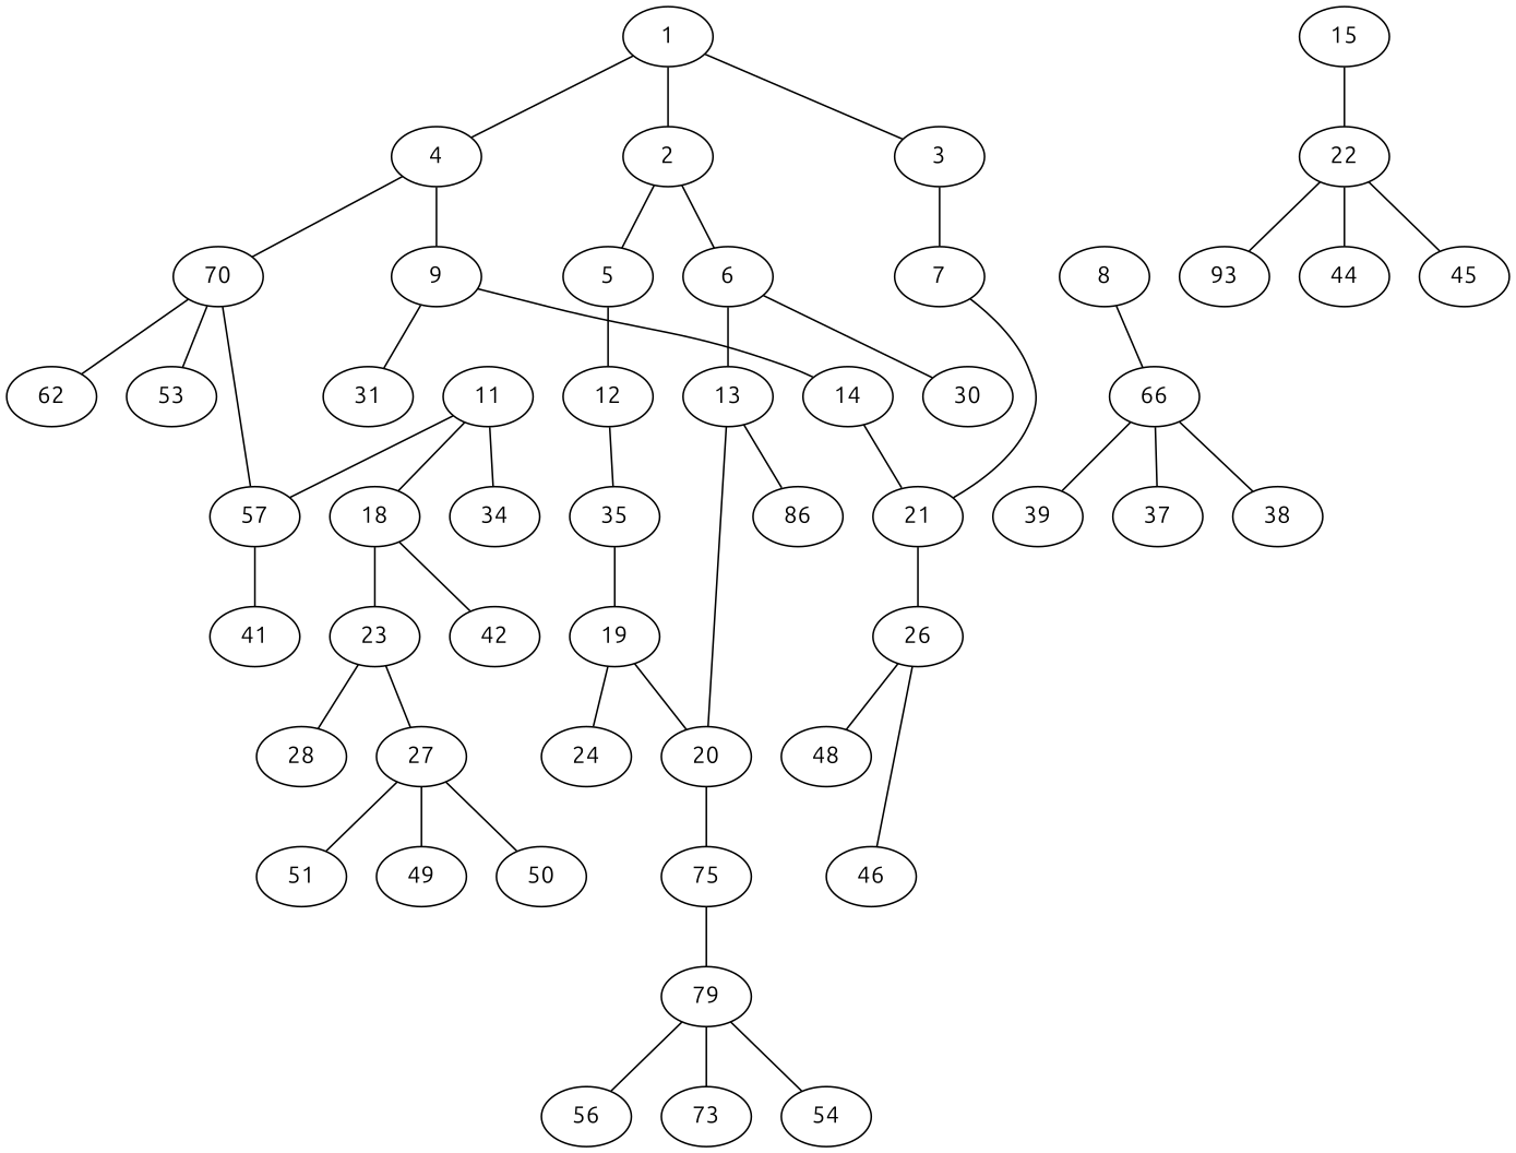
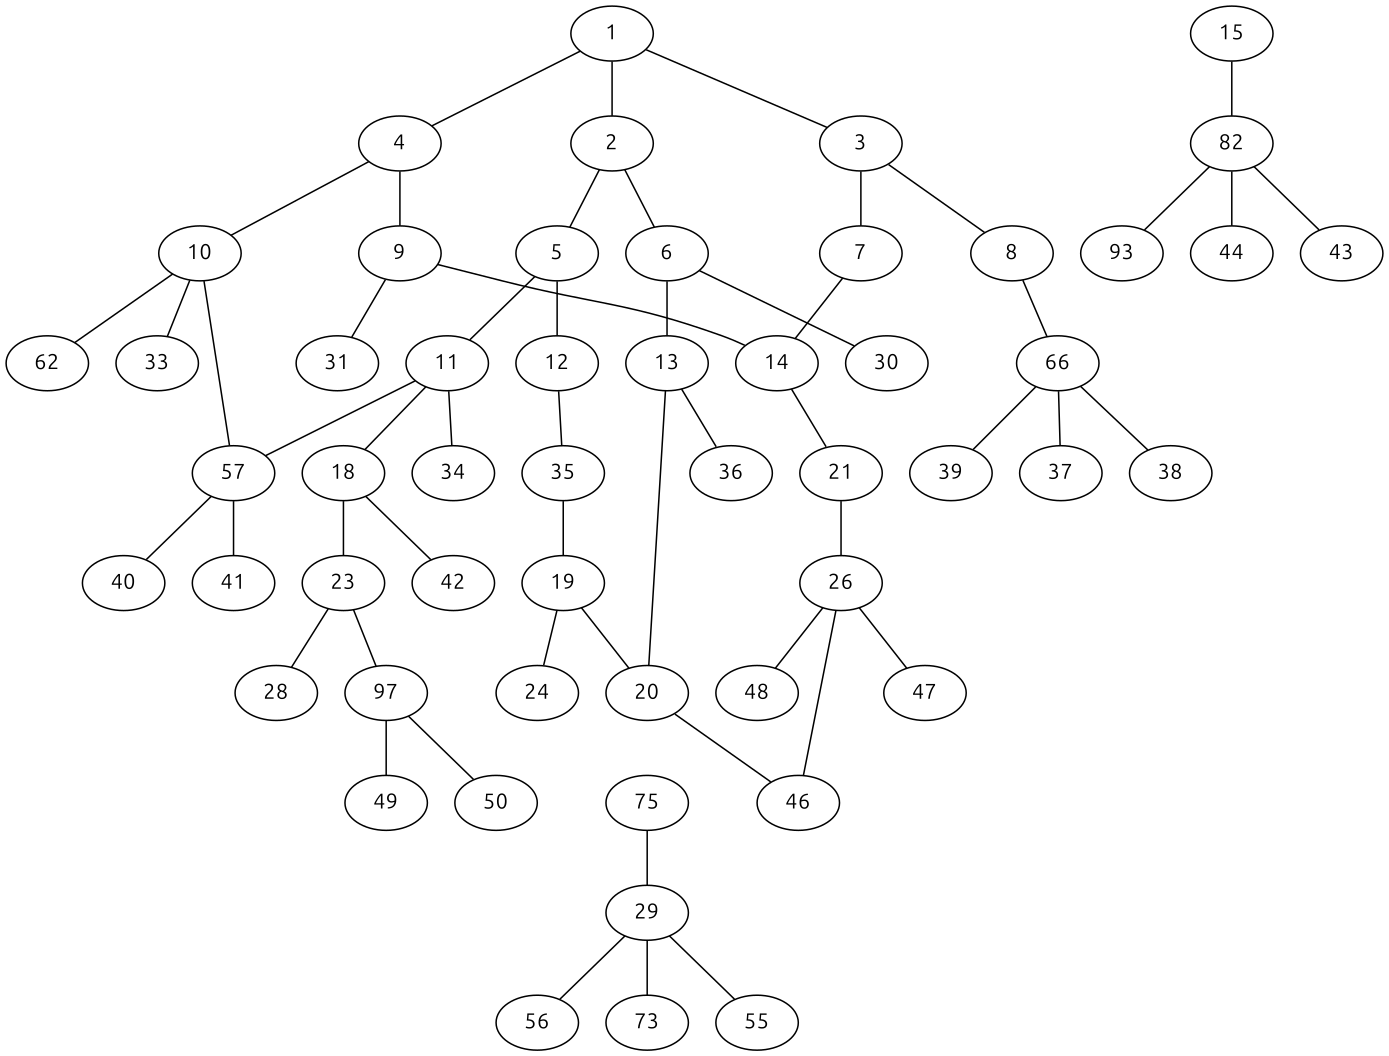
  graph {
    fontname=Ubuntu
    node [chem=H fontname=Ubuntu]
    edge [fontname=Ubuntu valence=1]
    1 [chem=C]
    2 [chem=C]
    3 [chem=C]
    4 [chem=C]
    5 [chem=C]
    6 [chem=C]
    7 [chem=C]
    8 [chem=O]
    9 [chem=C]
-   10 [chem=C label=70]
+   10 [chem=C]
    11 [chem=C]
    12 [chem=C]
    13 [chem=C]
    30
    14 [chem=C]
    n16 [chem=C label=66]
    31
    n18 [chem=C label=57]
    n19 [label=62]
-   33 [label=53]
+   33
    18 [chem=N]
    34
    35
    20 [chem=C]
-   36 [label=86]
+   36
    21 [chem=O]
    15 [chem=O]
-   22 [chem=C]
+   22 [chem=C label=82]
    37
    38
    39
+   40
    41
    23 [chem=C]
    42
    19 [chem=C]
    24 [chem=O]
    n38 [chem=O label=75]
    26 [chem=C]
    n40 [label=93]
    44
-   45
-   27 [chem=C]
+   45 [label=43]
+   27 [chem=C label=97]
    28 [chem=O]
-   29 [chem=C label=79]
+   29 [chem=C]
    46
+   47
    48
    49
    50
-   51
    n52 [label=56]
    n53 [label=73]
-   54
+   54 [label=55]
    1 -- 2
    1 -- 3 [valence=2]
    1 -- 4
    2 -- 5
    2 -- 6 [valence=2]
    3 -- 7
+   3 -- 8
    4 -- 9 [valence=2]
    4 -- 10
+   5 -- 11
    5 -- 12 [valence=2]
    6 -- 13
    6 -- 30
-   7 -- 21 [valence=2]
+   7 -- 14 [valence=2]
    8 -- n16
    9 -- 14
    9 -- 31
    10 -- n18
    10 -- n19
    10 -- 33
    11 -- n18
    11 -- 18
    11 -- 34
    12 -- 35
    13 -- 20 [valence=2]
    13 -- 36
    14 -- 21
    n16 -- 37
    n16 -- 38
    n16 -- 39
+   n18 -- 40
    n18 -- 41
    18 -- 23
    18 -- 42
    35 -- 19
-   20 -- n38
+   20 -- 46
    21 -- 26
    15 -- 22
    22 -- n40
    22 -- 44
    22 -- 45
    23 -- 27
    23 -- 28 [valence=2]
    19 -- 20
    19 -- 24 [valence=2]
    n38 -- 29
    26 -- 46
+   26 -- 47
    26 -- 48
    27 -- 49
    27 -- 50
-   27 -- 51
    29 -- n52
    29 -- n53
    29 -- 54
  }
